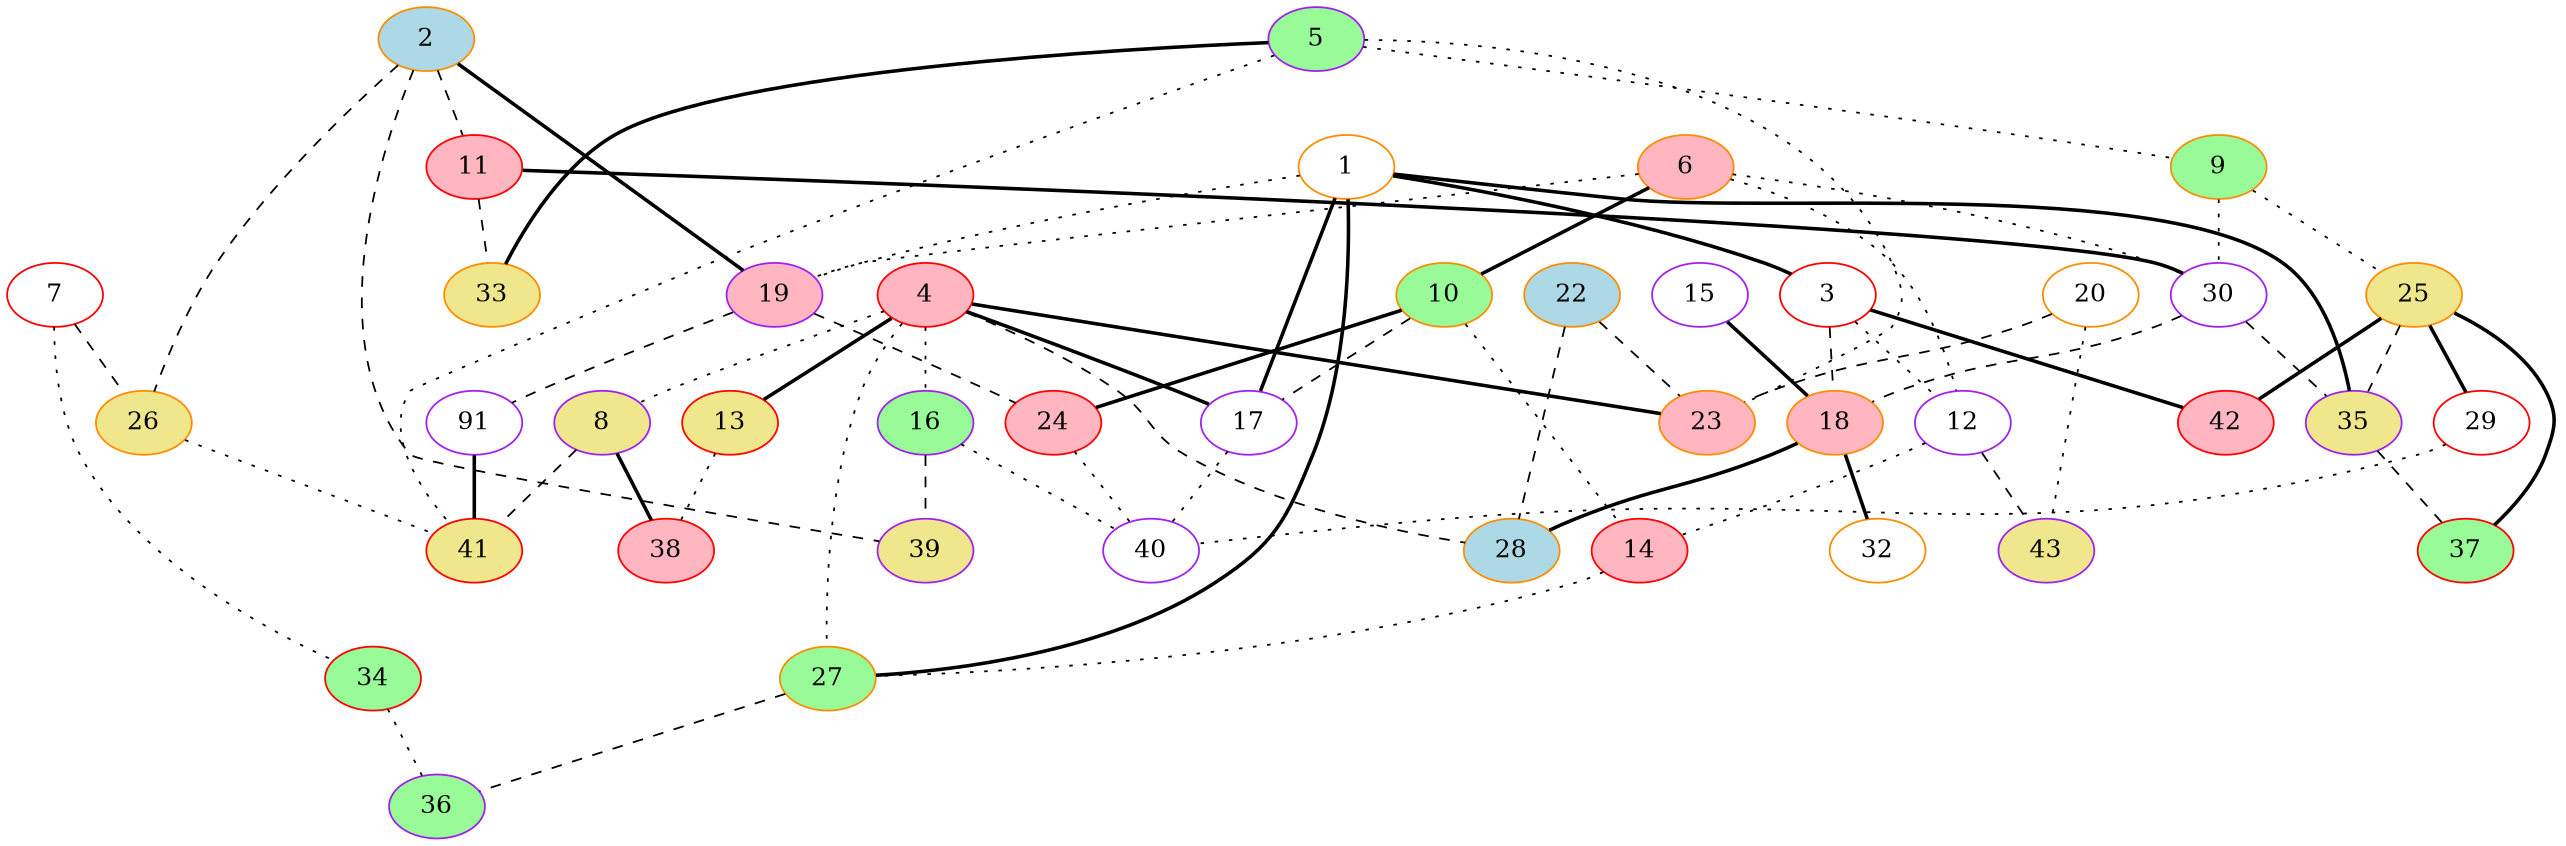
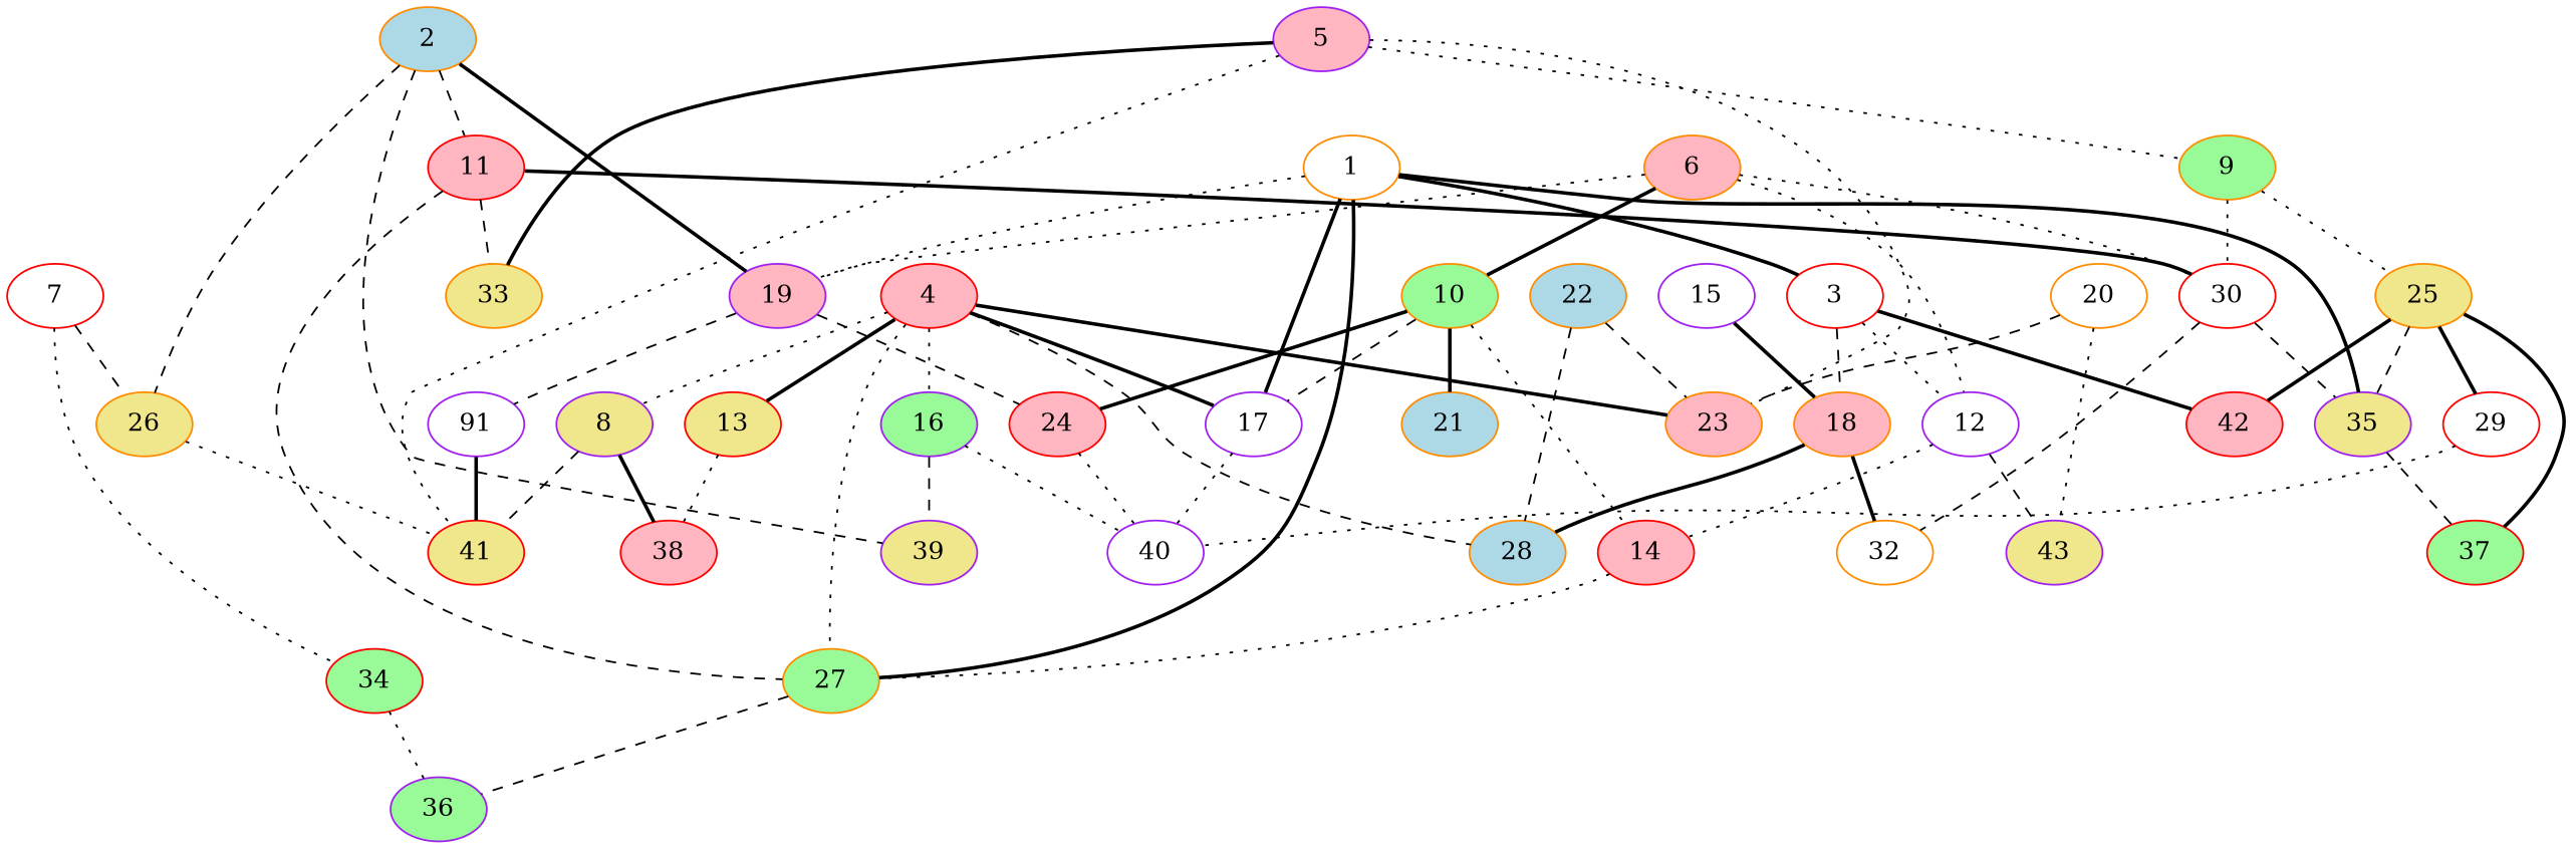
  graph {
    node [color=darkorange fillcolor=white style=filled]
    edge [style=dotted weight=1.0]
    3 [color=red]
    1
    17 [color=purple]
    19 [color=purple fillcolor=lightpink]
    27 [fillcolor=palegreen]
    35 [color=purple fillcolor=khaki]
    12 [color=purple]
    18 [fillcolor=lightpink]
    42 [color=red fillcolor=lightpink]
    40 [color=purple]
    24 [color=red fillcolor=lightpink]
    n12 [color=purple label=91]
    36 [color=purple fillcolor=palegreen]
    37 [color=red fillcolor=palegreen]
    2 [fillcolor=lightblue]
    11 [color=red fillcolor=lightpink]
    26 [fillcolor=khaki]
    39 [color=purple fillcolor=khaki]
    33 [fillcolor=khaki]
-   30 [color=purple]
+   30 [color=red]
    41 [color=red fillcolor=khaki]
    14 [color=red fillcolor=lightpink]
    43 [color=purple fillcolor=khaki]
    28 [fillcolor=lightblue]
    32
    4 [color=red fillcolor=lightpink]
    8 [color=purple fillcolor=khaki]
    13 [color=red fillcolor=khaki]
    16 [color=purple fillcolor=palegreen]
    23 [fillcolor=lightpink]
    38 [color=red fillcolor=lightpink]
-   5 [color=purple fillcolor=palegreen]
+   5 [color=purple fillcolor=lightpink]
    9 [fillcolor=palegreen]
    25 [fillcolor=khaki]
    6 [fillcolor=lightpink]
    10 [fillcolor=palegreen]
+   21 [fillcolor=lightblue]
    7 [color=red]
    34 [color=red fillcolor=palegreen]
    29 [color=red]
    15 [color=purple]
    20
    22 [fillcolor=lightblue]
    3 -- 12
    3 -- 18 [style=dashed weight=2.0]
    3 -- 42 [style=bold]
    1 -- 3 [style=bold]
    1 -- 17 [style=bold]
    1 -- 19
    1 -- 27 [style=bold]
    1 -- 35 [style=bold]
    17 -- 40
    19 -- 24 [style=dashed]
    19 -- n12 [style=dashed weight=2.0]
    27 -- 36 [style=dashed]
    35 -- 37 [style=dashed]
    12 -- 14
    12 -- 43 [style=dashed]
    18 -- 28 [style=bold]
    18 -- 32 [style=bold]
    24 -- 40
    n12 -- 41 [style=bold weight=2.0]
    2 -- 19 [style=bold]
    2 -- 11 [style=dashed]
    2 -- 26 [style=dashed]
    2 -- 39 [style=dashed]
+   11 -- 27 [style=dashed]
    11 -- 33 [style=dashed]
    11 -- 30 [style=bold]
    26 -- 41
    30 -- 35 [style=dashed]
-   30 -- 18 [style=dashed]
+   30 -- 32 [style=dashed]
    14 -- 27
    4 -- 17 [style=bold]
    4 -- 27
    4 -- 28 [style=dashed]
    4 -- 8
    4 -- 13 [style=bold]
    4 -- 16
    4 -- 23 [style=bold]
    8 -- 41 [style=dashed]
    8 -- 38 [style=bold]
    13 -- 38
    16 -- 40
    16 -- 39 [style=dashed]
    5 -- 33 [style=bold]
    5 -- 41
    5 -- 23
    5 -- 9
    9 -- 30
    9 -- 25
    25 -- 35 [style=dashed]
    25 -- 42 [style=bold]
    25 -- 37 [style=bold]
    25 -- 29 [style=bold]
    6 -- 19
    6 -- 12
    6 -- 30
    6 -- 10 [style=bold]
    10 -- 17 [style=dashed]
    10 -- 24 [style=bold]
    10 -- 14
+   10 -- 21 [style=bold]
    7 -- 26 [style=dashed]
    7 -- 34
    34 -- 36
    29 -- 40
    15 -- 18 [style=bold]
    20 -- 43
    20 -- 23 [style=dashed]
    22 -- 28 [style=dashed]
    22 -- 23 [style=dashed]
  }
